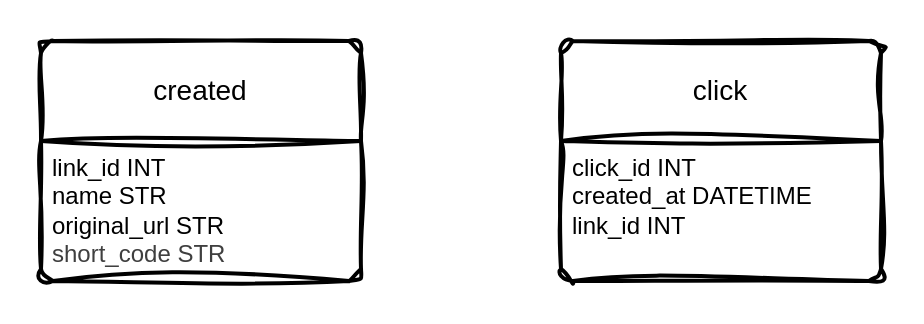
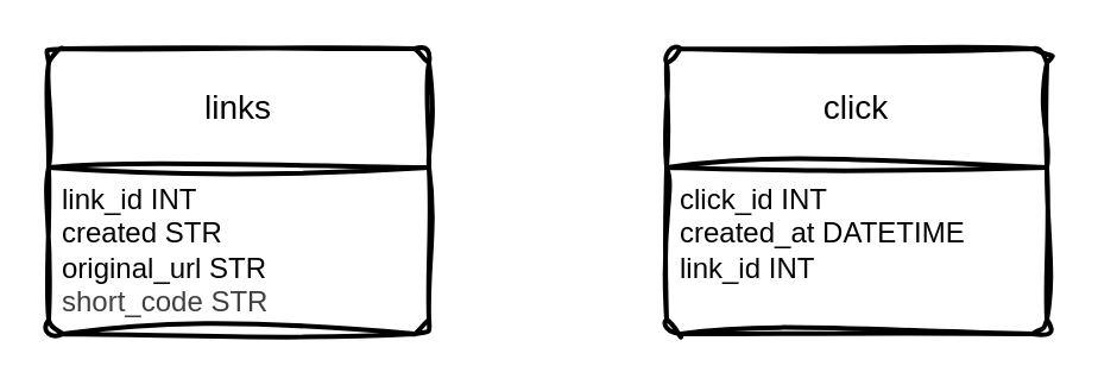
  <mxCell id="0" />
  <mxCell id="1" parent="0" />
  <mxCell id="2" value="click" style="swimlane;childLayout=stackLayout;horizontal=1;startSize=50;horizontalStack=0;rounded=1;fontSize=14;fontStyle=0;strokeWidth=2;resizeParent=0;resizeLast=1;shadow=0;dashed=0;align=center;arcSize=4;whiteSpace=wrap;html=1;sketch=1;curveFitting=1;jiggle=2;" vertex="1" parent="1"><mxGeometry x="280" y="20" width="160" height="120" as="geometry" /></mxCell>
  <mxCell id="3" value="click_id INT&lt;div&gt;created_at DATETIME&lt;/div&gt;&lt;div&gt;link_id INT&lt;/div&gt;" style="align=left;strokeColor=none;fillColor=none;spacingLeft=4;fontSize=12;verticalAlign=top;resizable=0;rotatable=0;part=1;html=1;sketch=1;curveFitting=1;jiggle=2;rounded=1;" vertex="1" parent="2"><mxGeometry y="50" width="160" height="70" as="geometry" /></mxCell>
- <mxCell id="4" value="created" style="swimlane;childLayout=stackLayout;horizontal=1;startSize=50;horizontalStack=0;rounded=1;fontSize=14;fontStyle=0;strokeWidth=2;resizeParent=0;resizeLast=1;shadow=0;dashed=0;align=center;arcSize=4;whiteSpace=wrap;html=1;sketch=1;curveFitting=1;jiggle=2;" vertex="1" parent="1"><mxGeometry x="20" y="20" width="160" height="120" as="geometry"><mxRectangle x="130" y="220" width="70" height="50" as="alternateBounds" /></mxGeometry></mxCell>
- <mxCell id="5" value="&lt;div&gt;link_id INT&lt;/div&gt;name STR&lt;div&gt;original_url STR&lt;/div&gt;&lt;div&gt;&lt;span style=&quot;color: rgb(63, 63, 63); background-color: transparent;&quot;&gt;short_code STR&lt;/span&gt;&lt;/div&gt;" style="align=left;strokeColor=none;fillColor=none;spacingLeft=4;fontSize=12;verticalAlign=top;resizable=0;rotatable=0;part=1;html=1;sketch=1;curveFitting=1;jiggle=2;rounded=1;" vertex="1" parent="4"><mxGeometry y="50" width="160" height="70" as="geometry" /></mxCell>
+ <mxCell id="4" value="links" style="swimlane;childLayout=stackLayout;horizontal=1;startSize=50;horizontalStack=0;rounded=1;fontSize=14;fontStyle=0;strokeWidth=2;resizeParent=0;resizeLast=1;shadow=0;dashed=0;align=center;arcSize=4;whiteSpace=wrap;html=1;sketch=1;curveFitting=1;jiggle=2;" vertex="1" parent="1"><mxGeometry x="20" y="20" width="160" height="120" as="geometry"><mxRectangle x="130" y="220" width="70" height="50" as="alternateBounds" /></mxGeometry></mxCell>
+ <mxCell id="5" value="&lt;div&gt;link_id INT&lt;/div&gt;created STR&lt;div&gt;original_url STR&lt;/div&gt;&lt;div&gt;&lt;span style=&quot;color: rgb(63, 63, 63); background-color: transparent;&quot;&gt;short_code STR&lt;/span&gt;&lt;/div&gt;" style="align=left;strokeColor=none;fillColor=none;spacingLeft=4;fontSize=12;verticalAlign=top;resizable=0;rotatable=0;part=1;html=1;sketch=1;curveFitting=1;jiggle=2;rounded=1;" vertex="1" parent="4"><mxGeometry y="50" width="160" height="70" as="geometry" /></mxCell>
